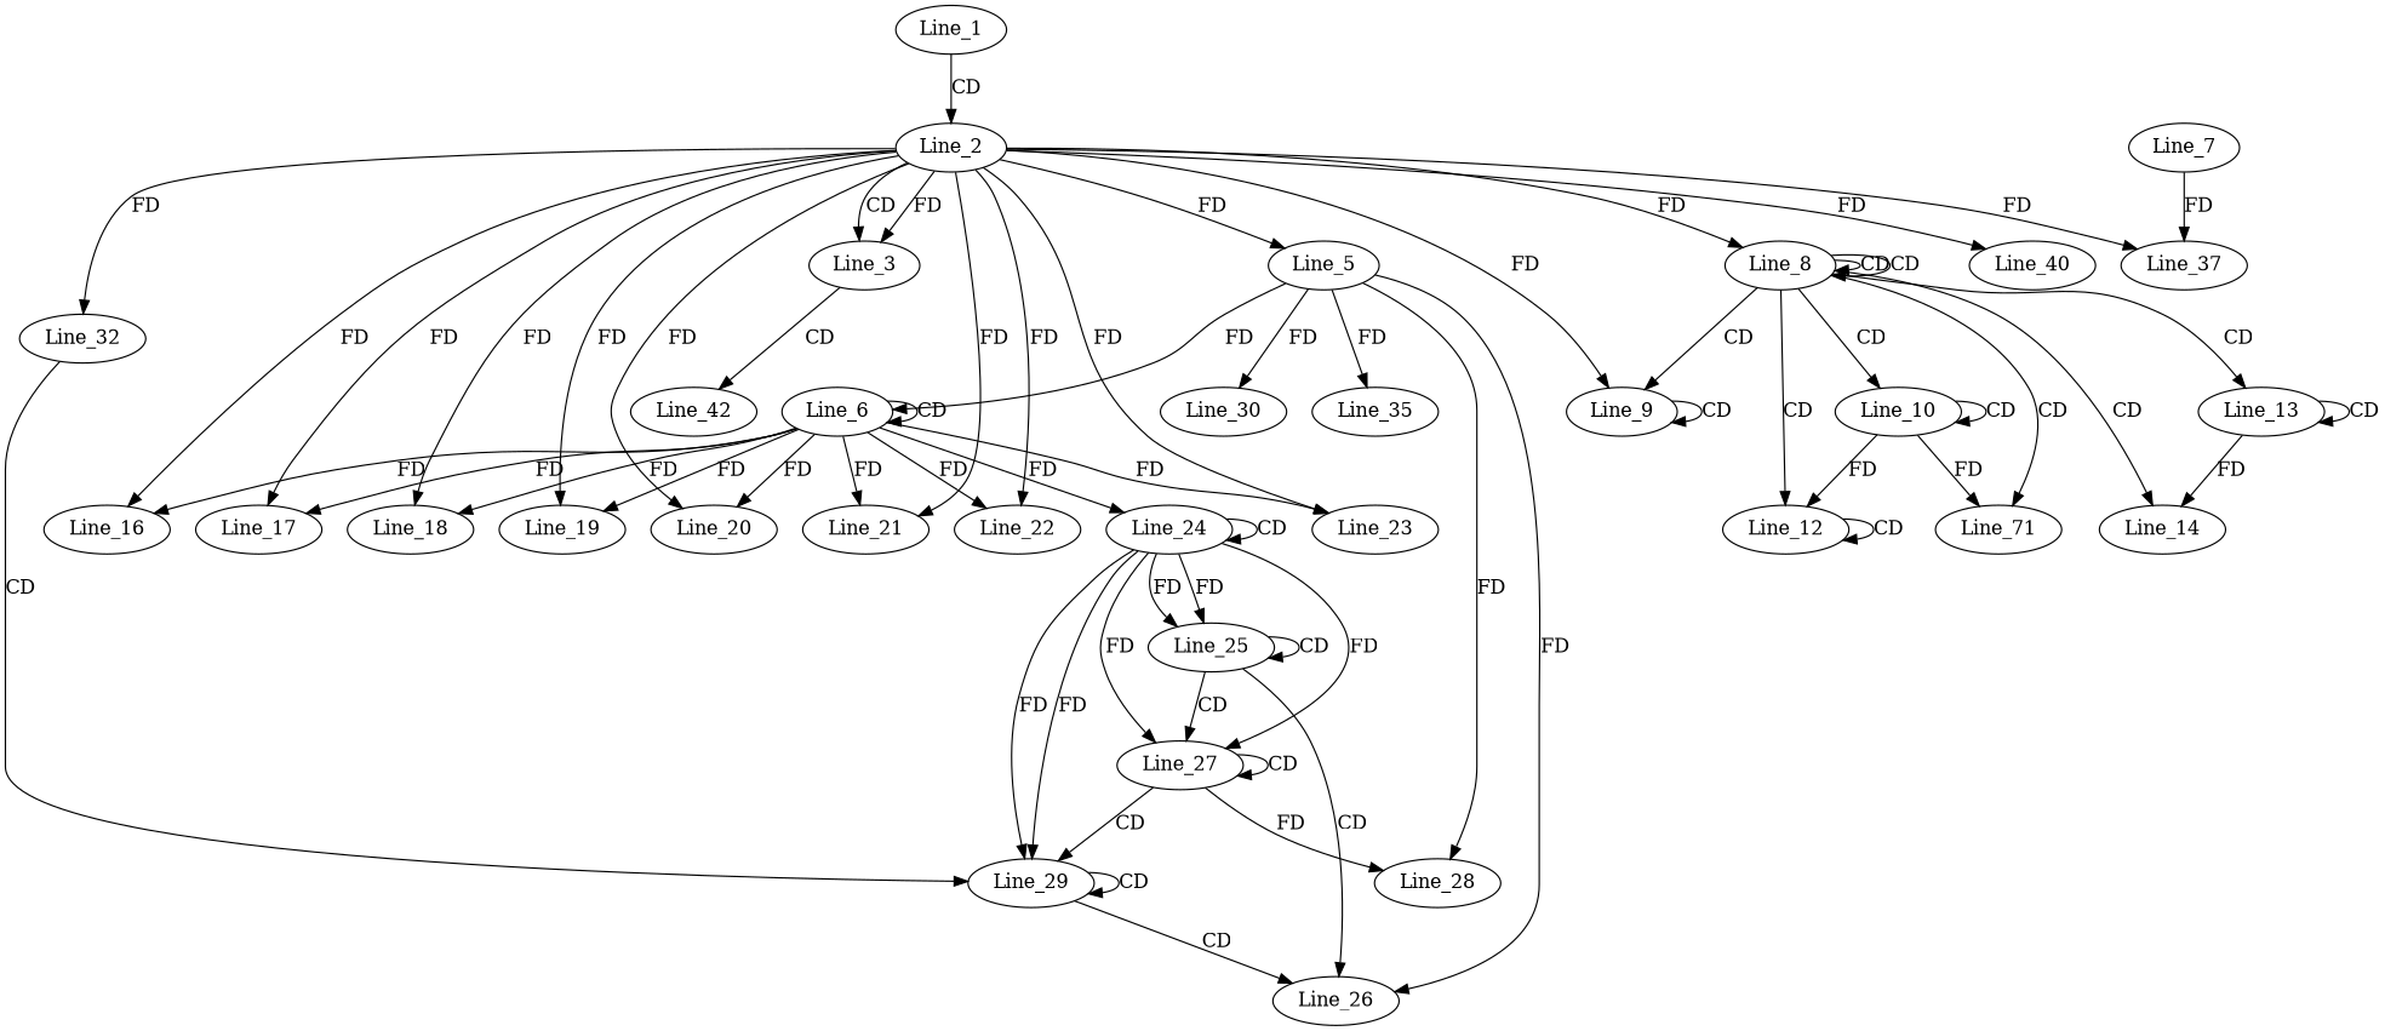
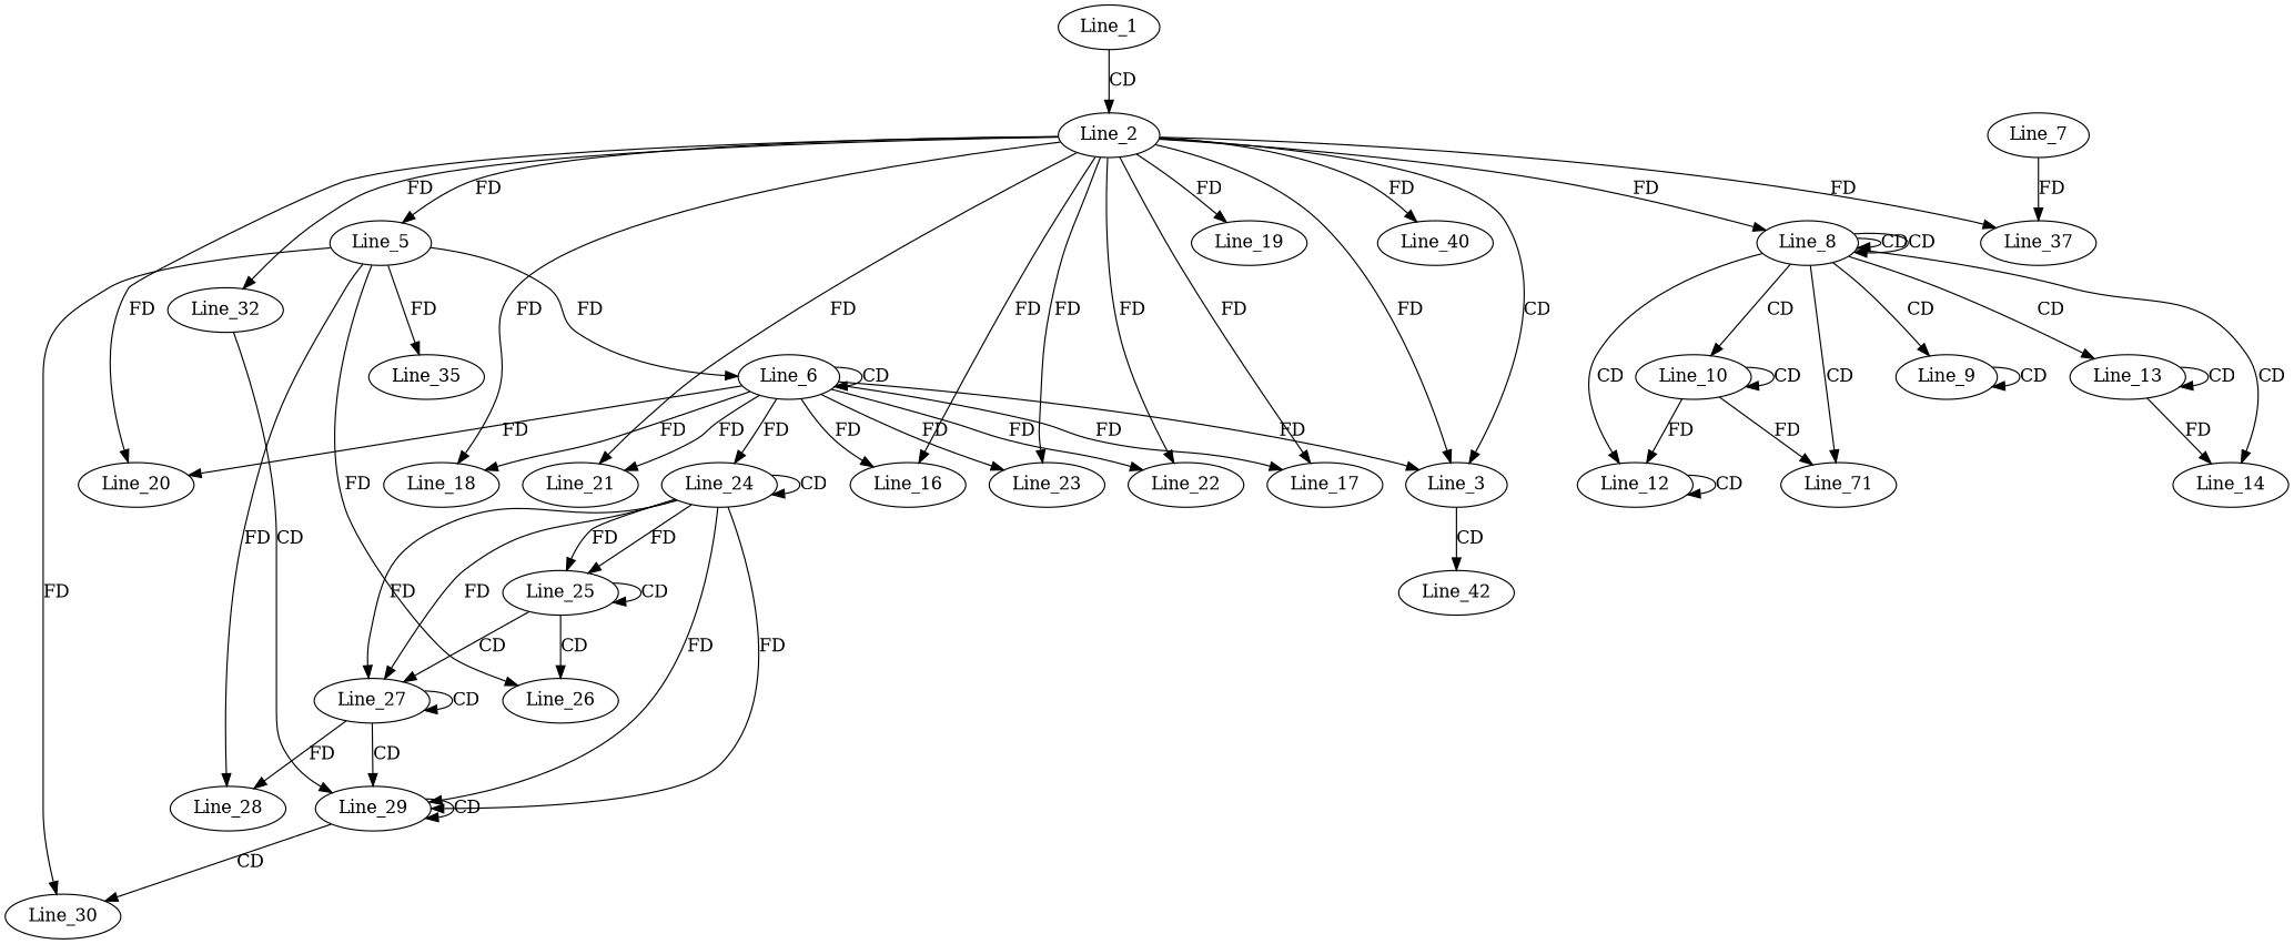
  digraph {
    Line_1
    Line_2
    Line_3
    Line_5
    Line_8
    Line_9
    Line_16
    Line_17
    Line_18
    Line_19
    Line_20
    Line_21
    Line_22
    Line_23
    Line_32
    Line_37
    Line_40
    Line_42
    Line_6
    Line_26
    Line_28
    Line_30
    Line_35
    Line_14
    Line_10
    n26 [label=Line_71]
    Line_12
    Line_13
    Line_24
    Line_25
    Line_27
    Line_29
    Line_7
    Line_1 -> Line_2 [label=CD]
    Line_2 -> Line_3 [label=CD]
    Line_2 -> Line_3 [label=FD]
    Line_2 -> Line_5 [label=FD]
    Line_2 -> Line_8 [label=FD]
-   Line_2 -> Line_9 [label=FD]
    Line_2 -> Line_16 [label=FD]
    Line_2 -> Line_17 [label=FD]
    Line_2 -> Line_18 [label=FD]
    Line_2 -> Line_19 [label=FD]
    Line_2 -> Line_20 [label=FD]
    Line_2 -> Line_21 [label=FD]
    Line_2 -> Line_22 [label=FD]
    Line_2 -> Line_23 [label=FD]
    Line_2 -> Line_32 [label=FD]
    Line_2 -> Line_37 [label=FD]
    Line_2 -> Line_40 [label=FD]
    Line_3 -> Line_42 [label=CD]
    Line_5 -> Line_6 [label=FD]
    Line_5 -> Line_26 [label=FD]
    Line_5 -> Line_28 [label=FD]
    Line_5 -> Line_30 [label=FD]
    Line_5 -> Line_35 [label=FD]
    Line_8 -> Line_8 [label=CD]
    Line_8 -> Line_8 [label=CD]
    Line_8 -> Line_9 [label=CD]
    Line_8 -> Line_14 [label=CD]
    Line_8 -> Line_10 [label=CD]
    Line_8 -> n26 [label=CD]
    Line_8 -> Line_12 [label=CD]
    Line_8 -> Line_13 [label=CD]
    Line_9 -> Line_9 [label=CD]
    Line_32 -> Line_29 [label=CD]
    Line_6 -> Line_16 [label=FD]
    Line_6 -> Line_17 [label=FD]
    Line_6 -> Line_18 [label=FD]
-   Line_6 -> Line_19 [label=FD]
+   Line_6 -> Line_3 [label=FD]
    Line_6 -> Line_20 [label=FD]
    Line_6 -> Line_21 [label=FD]
    Line_6 -> Line_22 [label=FD]
    Line_6 -> Line_23 [label=FD]
    Line_6 -> Line_6 [label=CD]
    Line_6 -> Line_24 [label=FD]
    Line_10 -> Line_10 [label=CD]
    Line_10 -> n26 [label=FD]
    Line_10 -> Line_12 [label=FD]
    Line_12 -> Line_12 [label=CD]
    Line_13 -> Line_14 [label=FD]
    Line_13 -> Line_13 [label=CD]
    Line_24 -> Line_24 [label=CD]
    Line_24 -> Line_25 [label=FD]
    Line_24 -> Line_25 [label=FD]
    Line_24 -> Line_27 [label=FD]
    Line_24 -> Line_27 [label=FD]
    Line_24 -> Line_29 [label=FD]
    Line_24 -> Line_29 [label=FD]
    Line_25 -> Line_26 [label=CD]
    Line_25 -> Line_25 [label=CD]
    Line_25 -> Line_27 [label=CD]
    Line_27 -> Line_28 [label=FD]
    Line_27 -> Line_27 [label=CD]
    Line_27 -> Line_29 [label=CD]
-   Line_29 -> Line_26 [label=CD]
+   Line_29 -> Line_30 [label=CD]
    Line_29 -> Line_29 [label=CD]
    Line_7 -> Line_37 [label=FD]
  }
